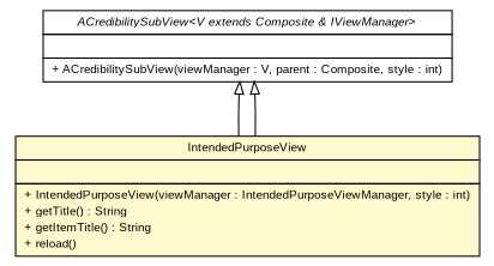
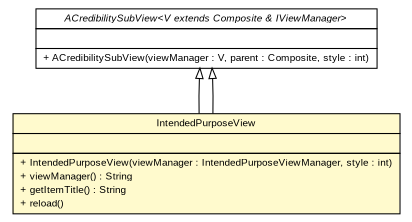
  digraph {
    nodesep=0.25
    ranksep=0.5
    node [fontcolor=black fontname=arial fontsize=10.0 shape=plaintext]
    edge [arrowtail=empty dir=back fontname=arial fontsize=10 headport=p labelfontname=arial labelfontsize=10 tailport=p]
    n1 [label=<<table title="gov.sandia.cf.parts.ui.ACredibilitySubView" border="0" cellborder="1" cellspacing="0" cellpadding="2" port="p" href="../ACredibilitySubView.html"> 		<tr><td><table border="0" cellspacing="0" cellpadding="1"> <tr><td align="center" balign="center"><font face="arial italic"> ACredibilitySubView&lt;V extends Composite &amp; IViewManager&gt; </font></td></tr> 		</table></td></tr> 		<tr><td><table border="0" cellspacing="0" cellpadding="1"> <tr><td align="left" balign="left">  </td></tr> 		</table></td></tr> 		<tr><td><table border="0" cellspacing="0" cellpadding="1"> <tr><td align="left" balign="left"> + ACredibilitySubView(viewManager : V, parent : Composite, style : int) </td></tr> 		</table></td></tr> 		</table>>]
-   n2 [label=<<table title="gov.sandia.cf.parts.ui.intendedpurpose.IntendedPurposeView" border="0" cellborder="1" cellspacing="0" cellpadding="2" port="p" bgcolor="lemonChiffon" href="./IntendedPurposeView.html"> 		<tr><td><table border="0" cellspacing="0" cellpadding="1"> <tr><td align="center" balign="center"> IntendedPurposeView </td></tr> 		</table></td></tr> 		<tr><td><table border="0" cellspacing="0" cellpadding="1"> <tr><td align="left" balign="left">  </td></tr> 		</table></td></tr> 		<tr><td><table border="0" cellspacing="0" cellpadding="1"> <tr><td align="left" balign="left"> + IntendedPurposeView(viewManager : IntendedPurposeViewManager, style : int) </td></tr> <tr><td align="left" balign="left"> + getTitle() : String </td></tr> <tr><td align="left" balign="left"> + getItemTitle() : String </td></tr> <tr><td align="left" balign="left"> + reload() </td></tr> 		</table></td></tr> 		</table>>]
+   n2 [label=<<table title="gov.sandia.cf.parts.ui.intendedpurpose.IntendedPurposeView" border="0" cellborder="1" cellspacing="0" cellpadding="2" port="p" bgcolor="lemonChiffon" href="./IntendedPurposeView.html"> 		<tr><td><table border="0" cellspacing="0" cellpadding="1"> <tr><td align="center" balign="center"> IntendedPurposeView </td></tr> 		</table></td></tr> 		<tr><td><table border="0" cellspacing="0" cellpadding="1"> <tr><td align="left" balign="left">  </td></tr> 		</table></td></tr> 		<tr><td><table border="0" cellspacing="0" cellpadding="1"> <tr><td align="left" balign="left"> + IntendedPurposeView(viewManager : IntendedPurposeViewManager, style : int) </td></tr> <tr><td align="left" balign="left"> + viewManager() : String </td></tr> <tr><td align="left" balign="left"> + getItemTitle() : String </td></tr> <tr><td align="left" balign="left"> + reload() </td></tr> 		</table></td></tr> 		</table>>]
    n1 -> n2
    n1 -> n2
  }
